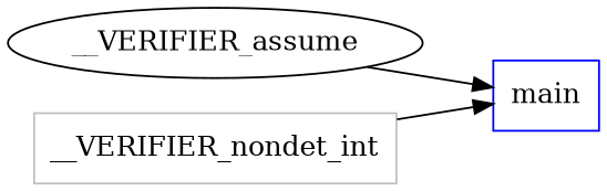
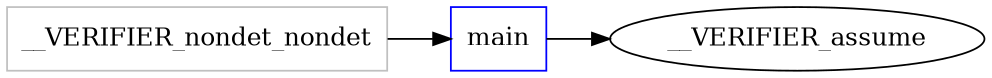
  digraph {
    rankdir=LR
    node [shape=box]
    main [color=blue]
    __VERIFIER_assume [shape=""]
-   __VERIFIER_nondet_int [color=grey]
-   __VERIFIER_assume -> main
+   __VERIFIER_nondet_int [color=grey label=__VERIFIER_nondet_nondet]
+   main -> __VERIFIER_assume
    __VERIFIER_nondet_int -> main
  }
